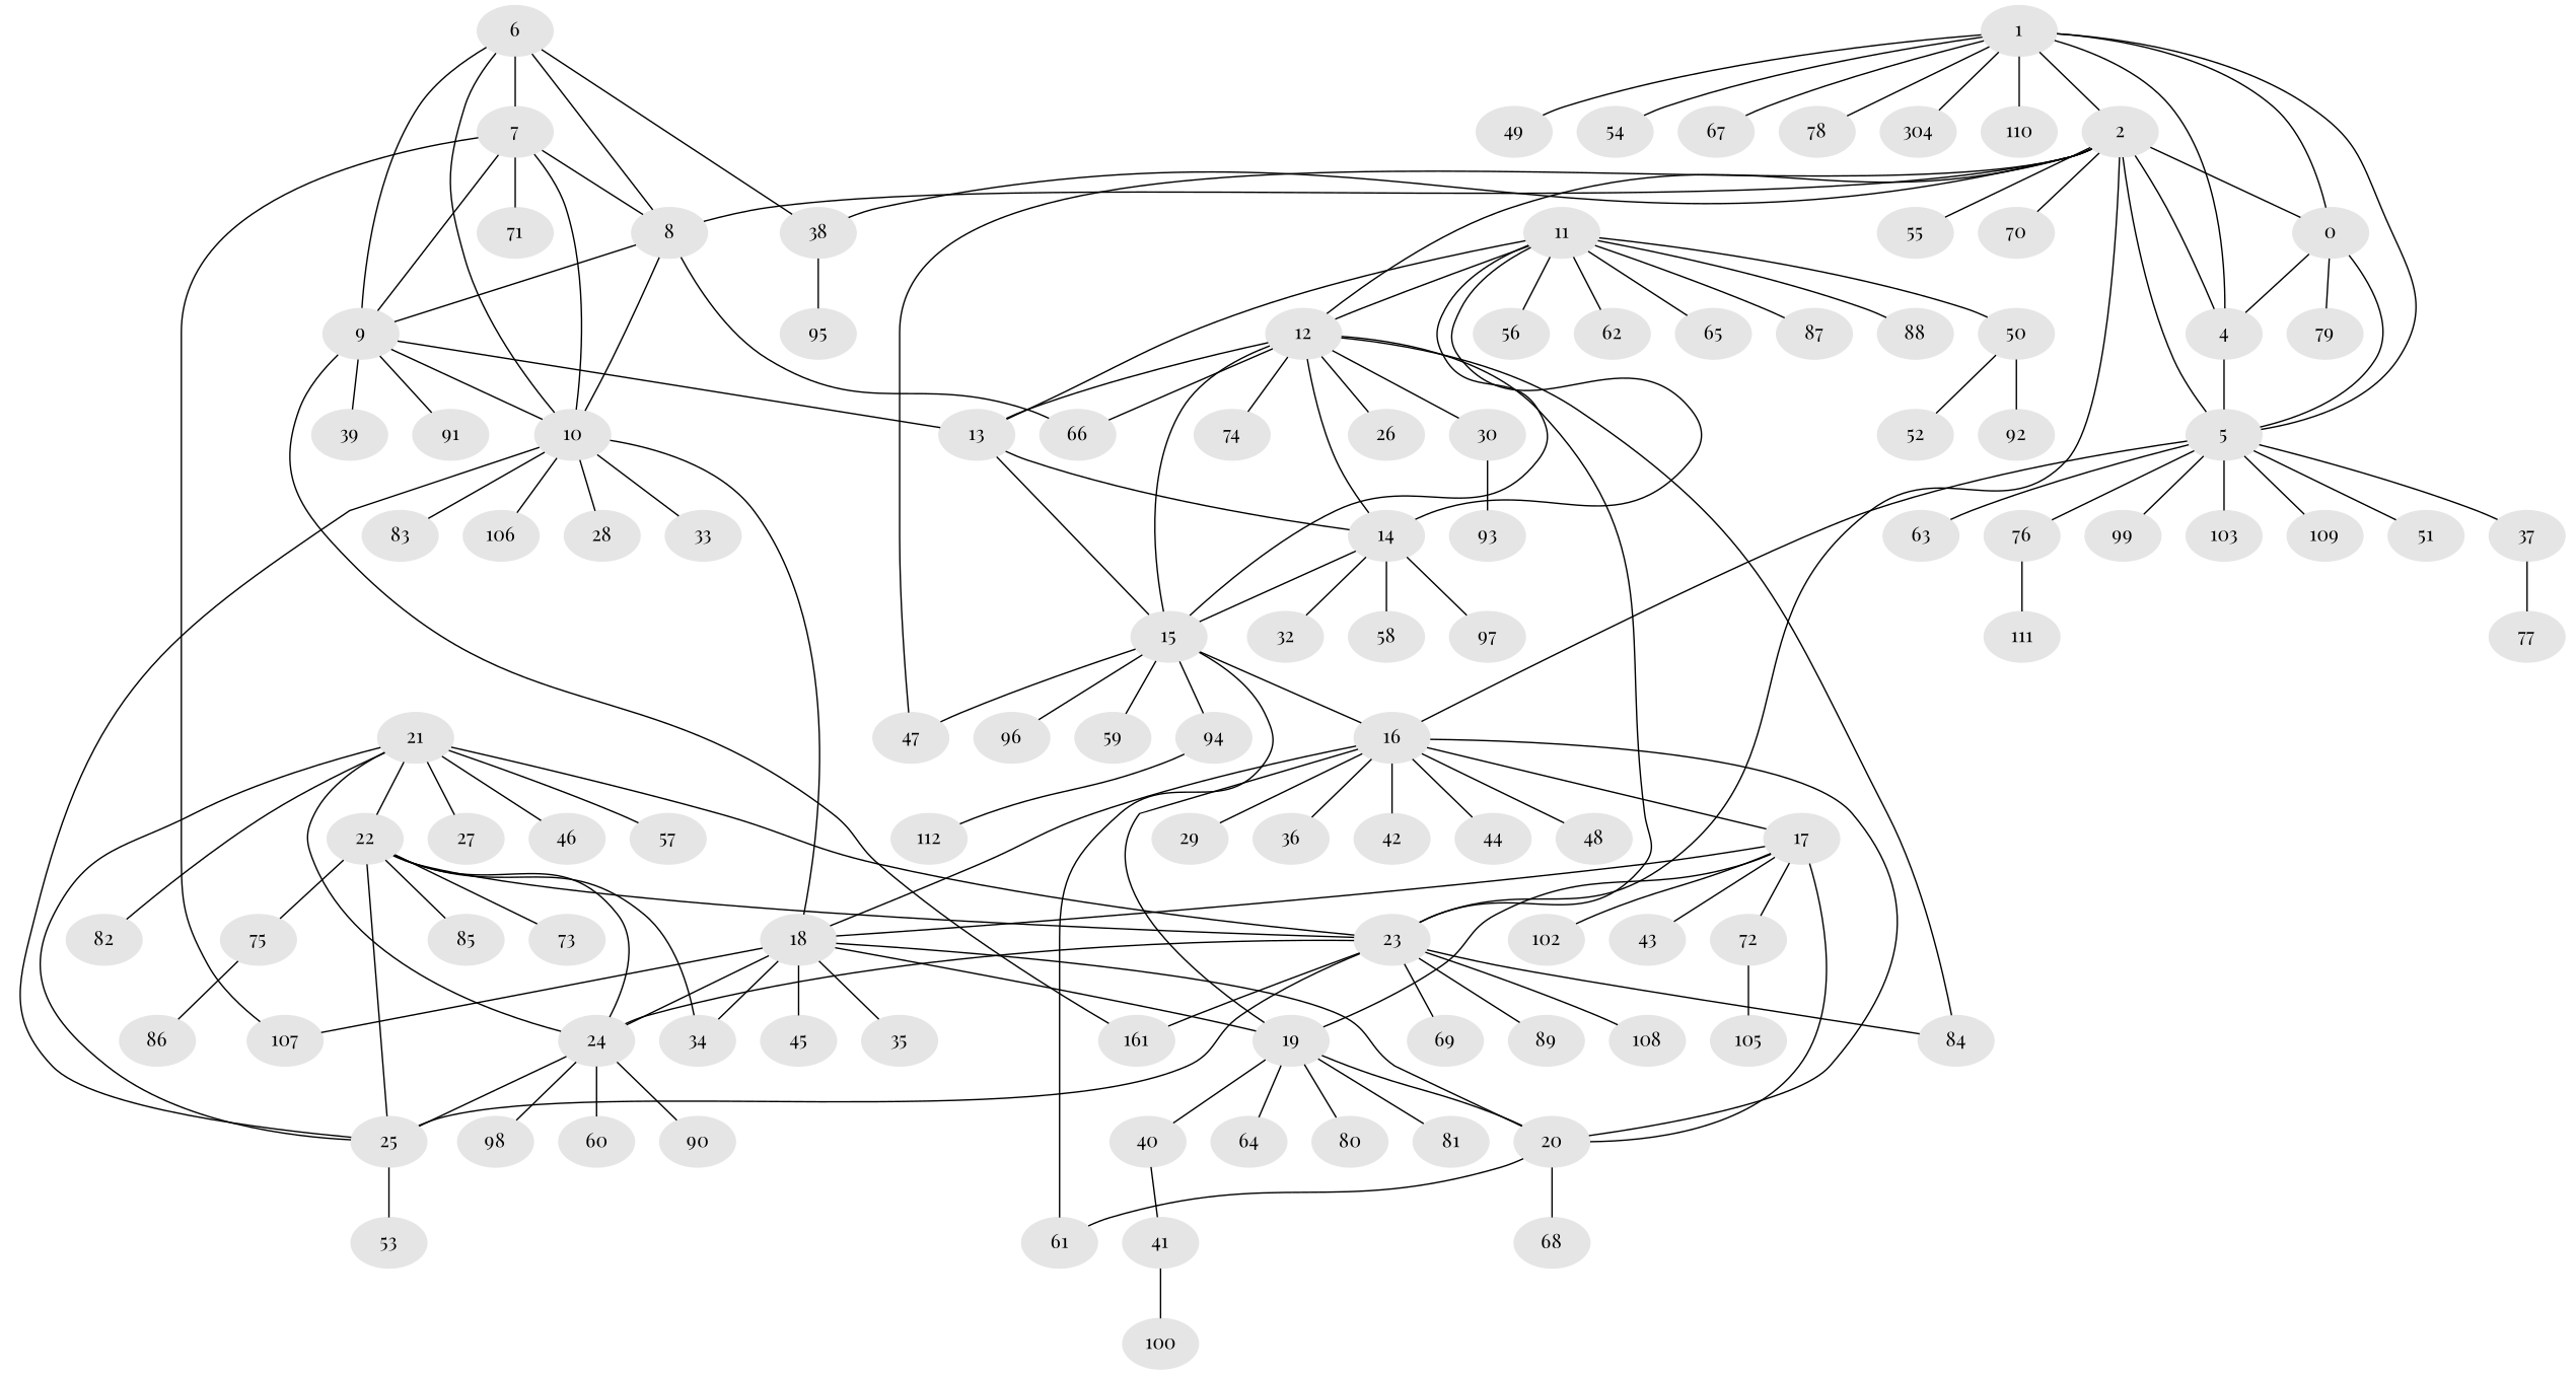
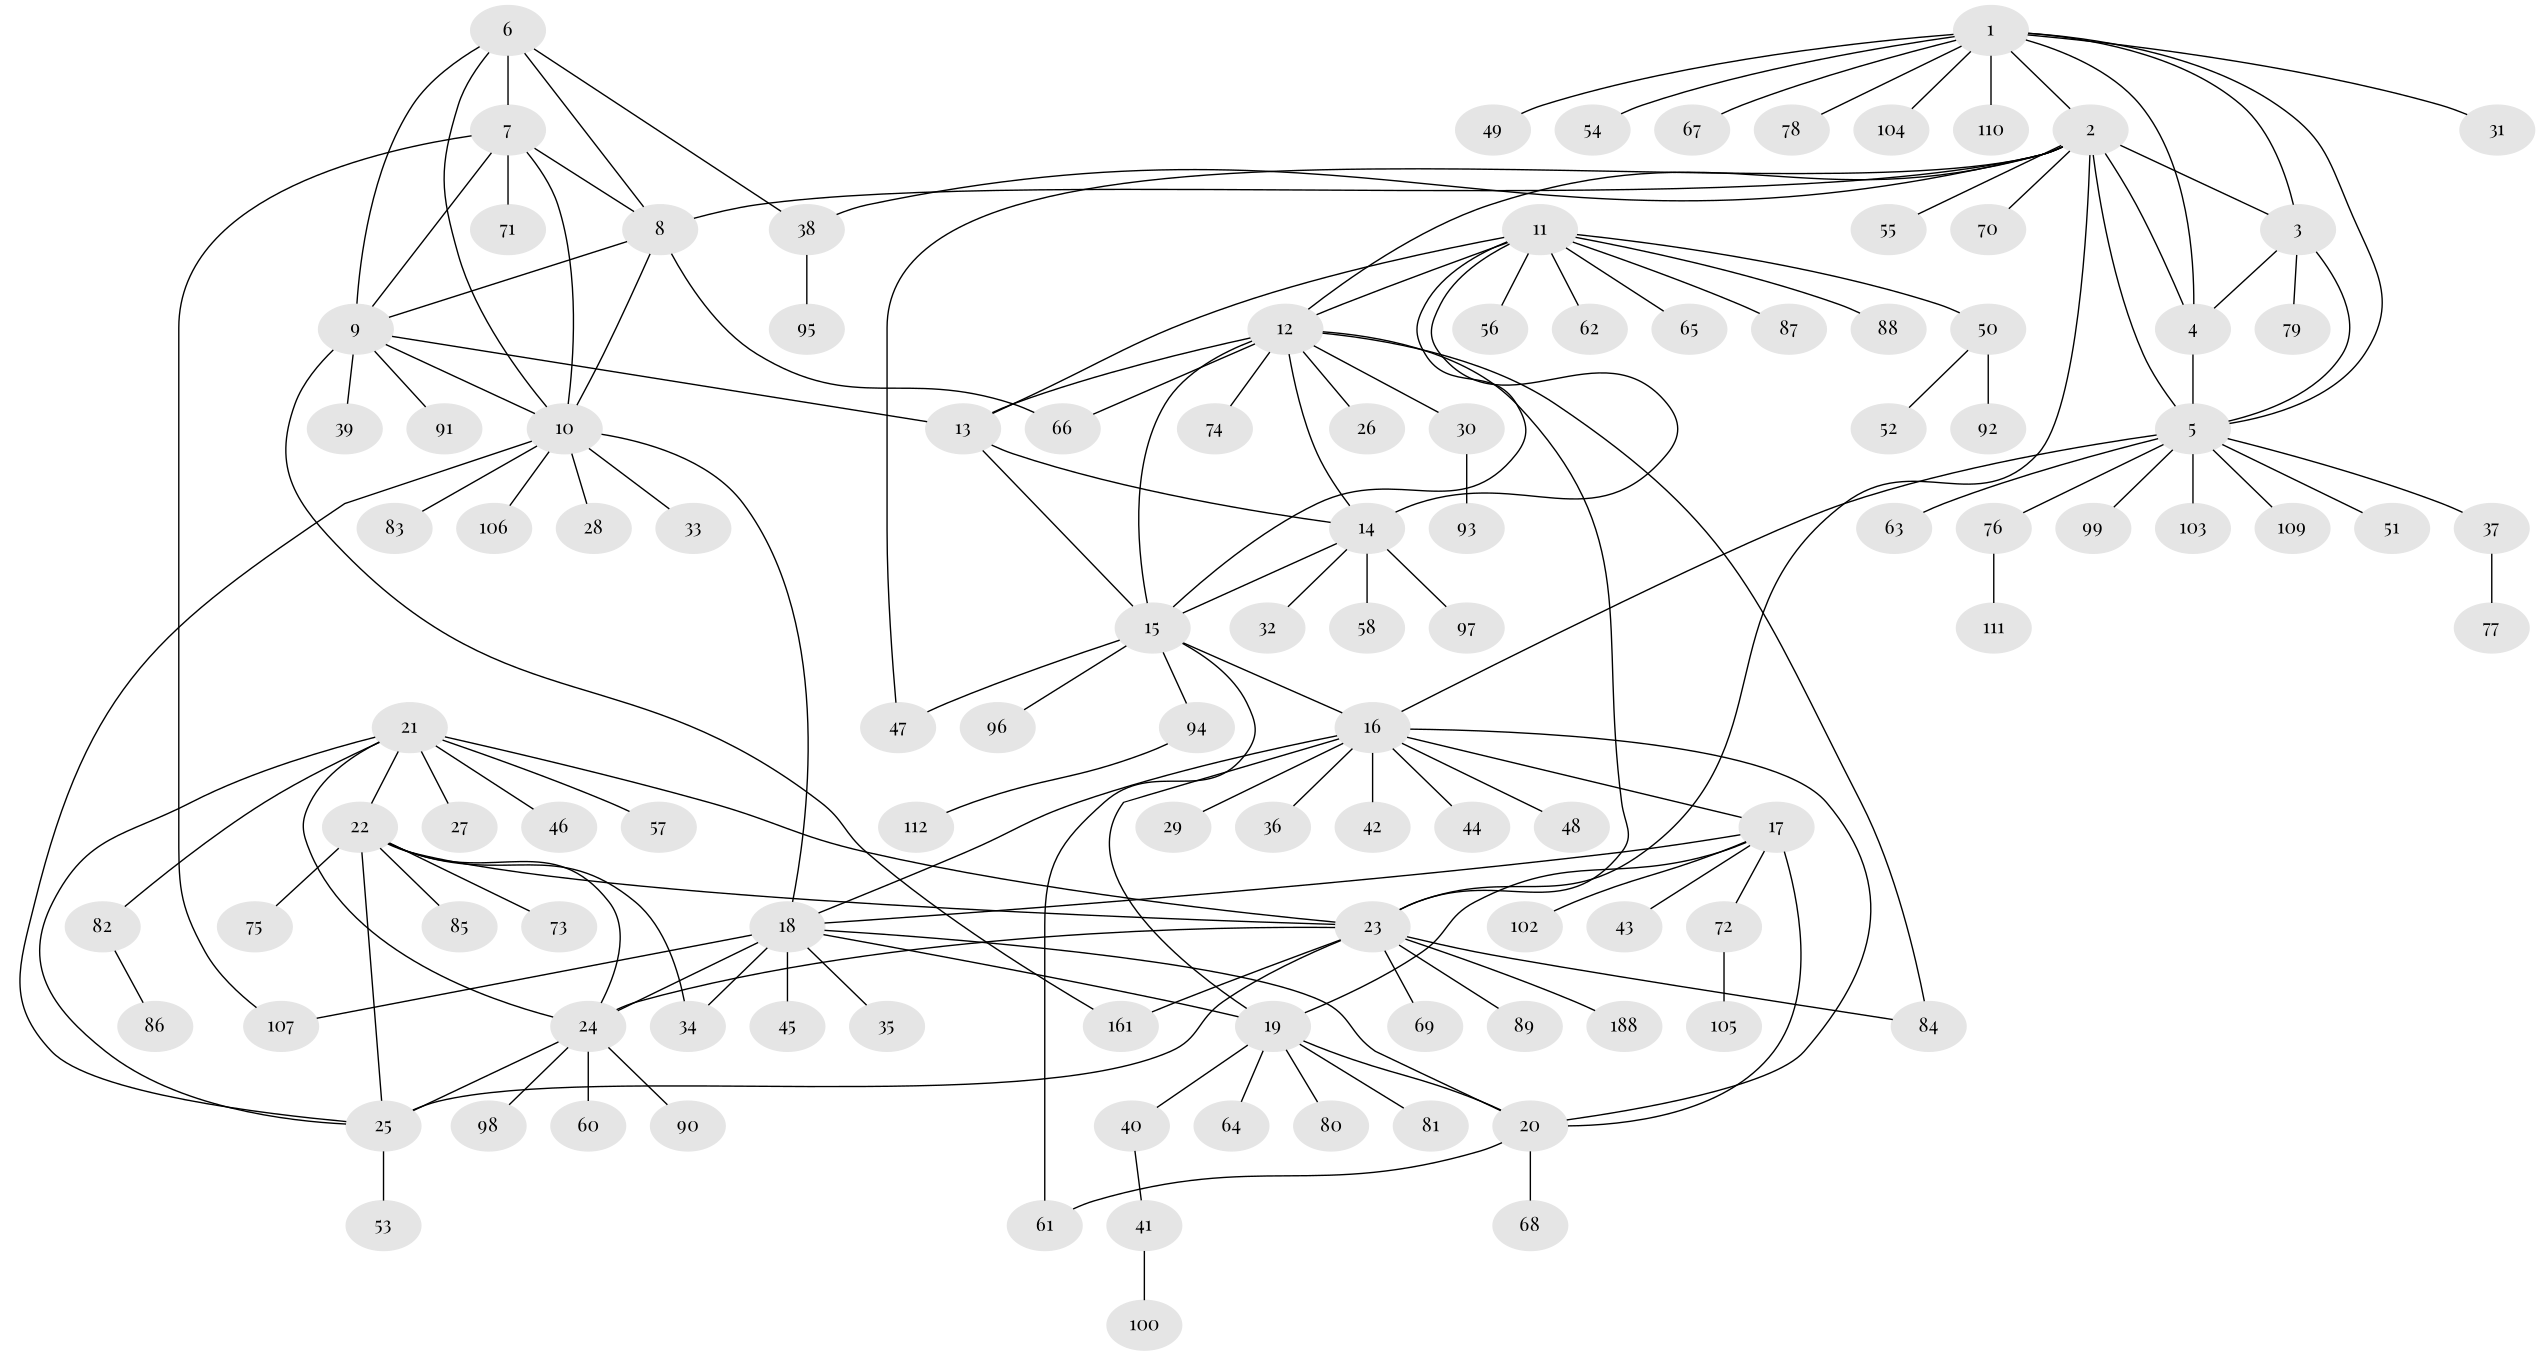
  graph {
    fontname="Playfair Display"
    node [color=gray90 fontname="Playfair Display" style=filled]
    edge [fontname="Playfair Display"]
    1
    2
-   3 [label=0]
+   3
    4
    5
+   31
    49
    54
    67
    78
-   104 [label=304]
+   104
    110
    8
    12
    23
    38
    47
    55
    70
    79
    16
    37
    51
    63
    76
    99
    103
    109
    9
    10
    66
    13
    14
    15
    26
    30
    74
    84
    n39 [label=161]
    25
    24
    69
    89
-   108
+   108 [label=188]
    95
    18
    17
    19
    20
    29
    36
    42
    44
    48
    77
    111
    6
    7
    71
    107
    39
    91
    28
    33
    83
    106
    34
    35
    45
    53
    11
    50
    56
    62
    65
    87
    88
    32
    58
    97
-   59
    61
    94
    96
    52
    92
    93
    112
    43
    72
    102
    40
    64
    80
    81
    68
    105
    90
    98
    60
    41
    21
    22
    27
    46
    57
    82
    73
    75
    85
    86
    100
    1 -- 2
    1 -- 3
    1 -- 4
    1 -- 5
+   1 -- 31
    1 -- 49
    1 -- 54
    1 -- 67
    1 -- 78
    1 -- 104
    1 -- 110
    2 -- 3
    2 -- 4
    2 -- 5
    2 -- 8
    2 -- 12
    2 -- 23
    2 -- 38
    2 -- 47
    2 -- 55
    2 -- 70
    3 -- 4
    3 -- 5
    3 -- 79
    4 -- 5
    5 -- 16
    5 -- 37
    5 -- 51
    5 -- 63
    5 -- 76
    5 -- 99
    5 -- 103
    5 -- 109
    8 -- 9
    8 -- 10
    8 -- 66
    12 -- 23
    12 -- 66
    12 -- 13
    12 -- 14
    12 -- 15
    12 -- 26
    12 -- 30
    12 -- 74
    12 -- 84
    23 -- 84
    23 -- n39
    23 -- 25
    23 -- 24
    23 -- 69
    23 -- 89
    23 -- 108
    38 -- 95
    16 -- 18
    16 -- 17
    16 -- 19
    16 -- 20
    16 -- 29
    16 -- 36
    16 -- 42
    16 -- 44
    16 -- 48
    37 -- 77
    76 -- 111
    9 -- 10
    9 -- 13
    9 -- n39
    9 -- 39
    9 -- 91
    10 -- 25
    10 -- 18
    10 -- 28
    10 -- 33
    10 -- 83
    10 -- 106
    13 -- 14
    13 -- 15
    14 -- 15
    14 -- 32
    14 -- 58
    14 -- 97
    15 -- 47
    15 -- 16
-   15 -- 59
    15 -- 61
    15 -- 94
    15 -- 96
    30 -- 93
    25 -- 53
    24 -- 25
    24 -- 90
    24 -- 98
    24 -- 60
    18 -- 24
    18 -- 19
    18 -- 20
    18 -- 107
    18 -- 34
    18 -- 35
    18 -- 45
    17 -- 18
    17 -- 19
    17 -- 20
    17 -- 43
    17 -- 72
    17 -- 102
    19 -- 20
    19 -- 40
    19 -- 64
    19 -- 80
    19 -- 81
    20 -- 61
    20 -- 68
    6 -- 8
    6 -- 38
    6 -- 9
    6 -- 10
    6 -- 7
    7 -- 8
    7 -- 9
    7 -- 10
    7 -- 71
    7 -- 107
    11 -- 12
    11 -- 13
    11 -- 14
    11 -- 15
    11 -- 50
    11 -- 56
    11 -- 62
    11 -- 65
    11 -- 87
    11 -- 88
    50 -- 52
    50 -- 92
    94 -- 112
    72 -- 105
    40 -- 41
    41 -- 100
    21 -- 23
    21 -- 25
    21 -- 24
    21 -- 22
    21 -- 27
    21 -- 46
    21 -- 57
    21 -- 82
    22 -- 23
    22 -- 25
    22 -- 24
    22 -- 34
    22 -- 73
    22 -- 75
    22 -- 85
-   75 -- 86
+   82 -- 86
  }
